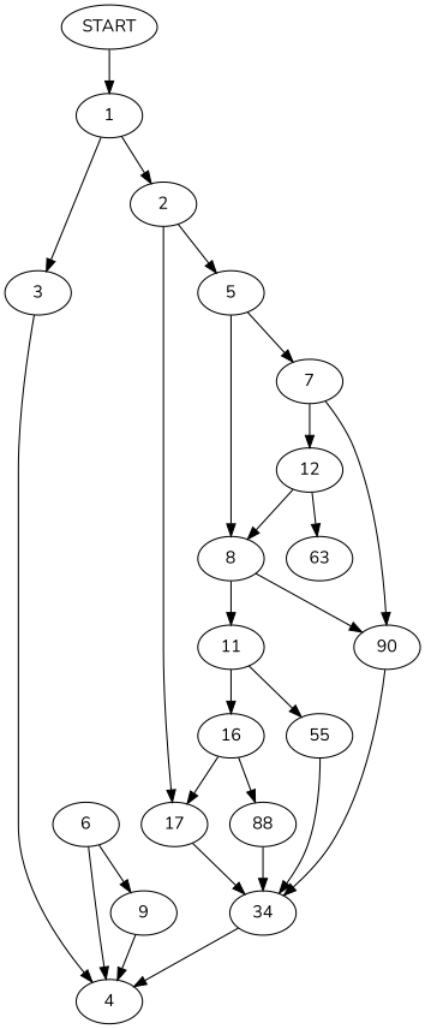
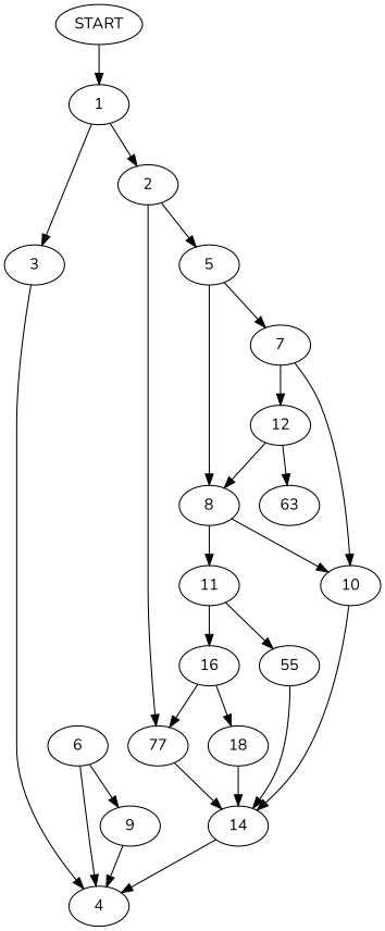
  digraph {
    fontname=Nunito
    node [fontname=Nunito]
    edge [fontname=Nunito]
    n1 [label=START]
    1
    2
    3
    5
-   17
+   17 [label=77]
    4
    7
    8
    6
    9
    12
-   10 [label=90]
+   10
    11
    n15 [label=63]
-   14 [label=34]
+   14
    n17 [label=55]
    16
-   18 [label=88]
+   18
    n1 -> 1
    1 -> 2
    1 -> 3
    2 -> 5
    2 -> 17
    3 -> 4
    5 -> 7
    5 -> 8
    17 -> 14
    7 -> 12
    7 -> 10
    8 -> 10
    8 -> 11
    6 -> 4
    6 -> 9
    9 -> 4
    12 -> 8
    12 -> n15
    10 -> 14
    11 -> n17
    11 -> 16
    14 -> 4
    n17 -> 14
    16 -> 17
    16 -> 18
    18 -> 14
  }
